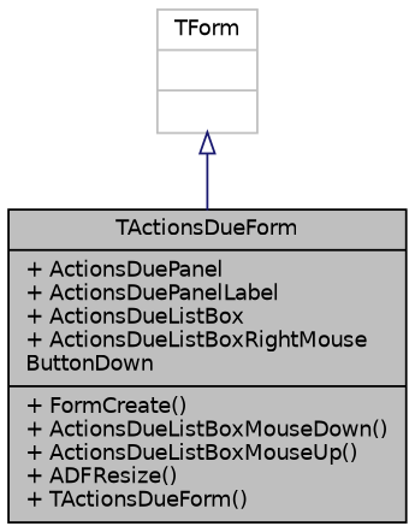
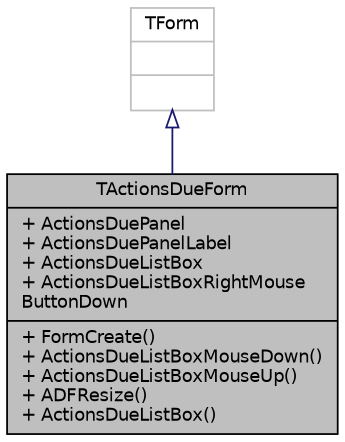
  digraph {
    node [fontname=Helvetica fontsize=10 shape=record style=filled]
-   n1 [color=black fillcolor=grey75 fontcolor=black height=0.2 label="{TActionsDueForm\n|+ ActionsDuePanel\l+ ActionsDuePanelLabel\l+ ActionsDueListBox\l+ ActionsDueListBoxRightMouse\lButtonDown\l|+ FormCreate()\l+ ActionsDueListBoxMouseDown()\l+ ActionsDueListBoxMouseUp()\l+ ADFResize()\l+ TActionsDueForm()\l}" width=0.4]
+   n1 [color=black fillcolor=grey75 fontcolor=black height=0.2 label="{TActionsDueForm\n|+ ActionsDuePanel\l+ ActionsDuePanelLabel\l+ ActionsDueListBox\l+ ActionsDueListBoxRightMouse\lButtonDown\l|+ FormCreate()\l+ ActionsDueListBoxMouseDown()\l+ ActionsDueListBoxMouseUp()\l+ ADFResize()\l+ ActionsDueListBox()\l}" width=0.4]
    n2 [color=grey75 fillcolor=white height=0.2 label="{TForm\n||}" width=0.4]
    n2 -> n1 [arrowtail=onormal color=midnightblue dir=back fontname=Helvetica fontsize=10 labelfontname=Helvetica labelfontsize=10 style=solid]
  }
